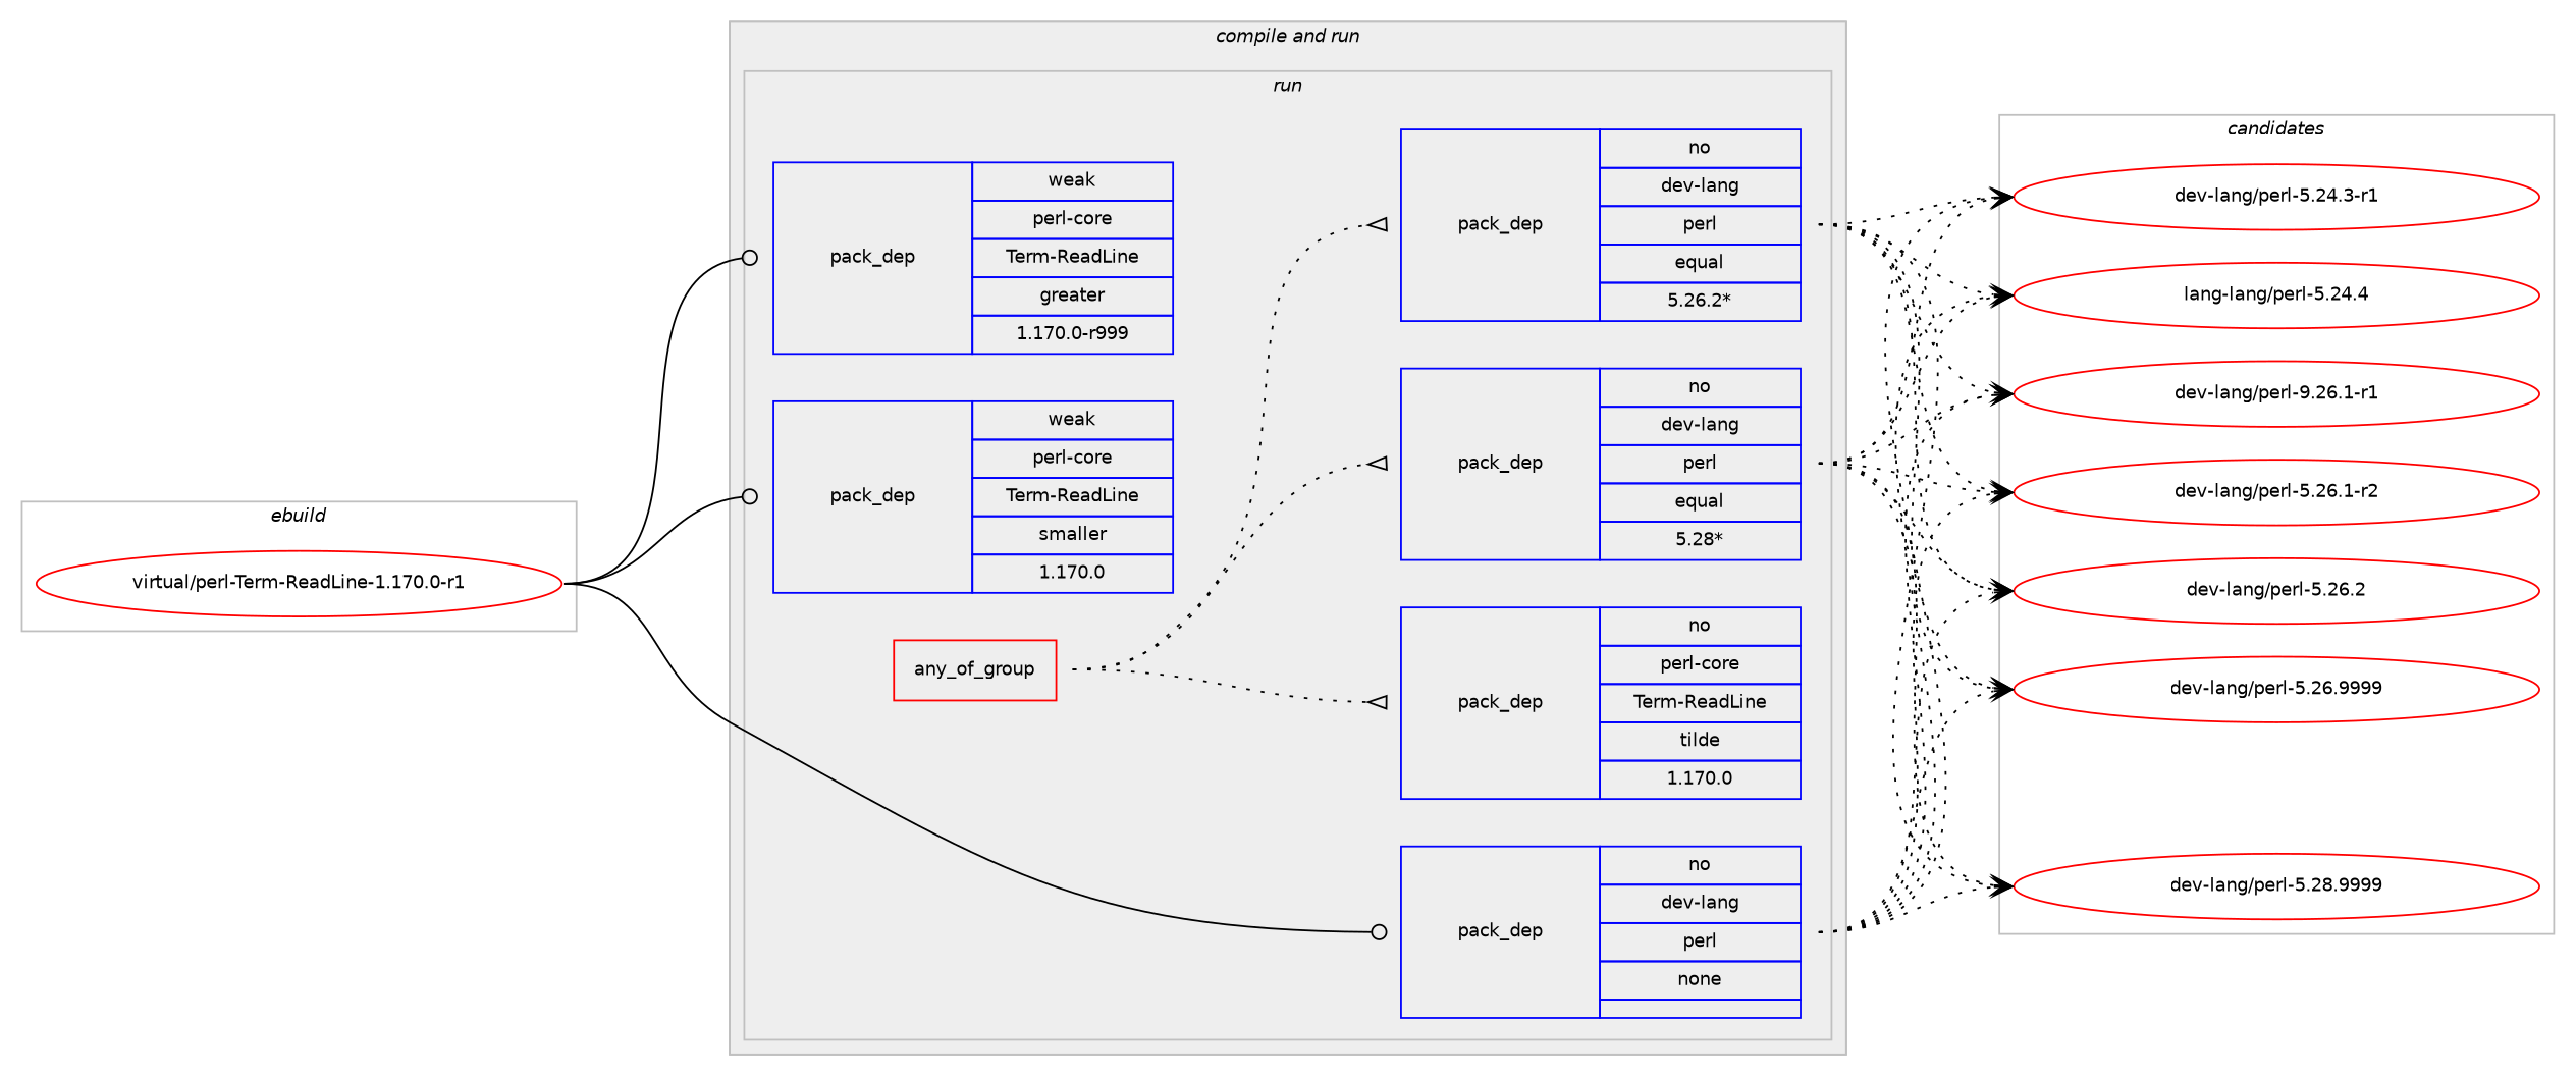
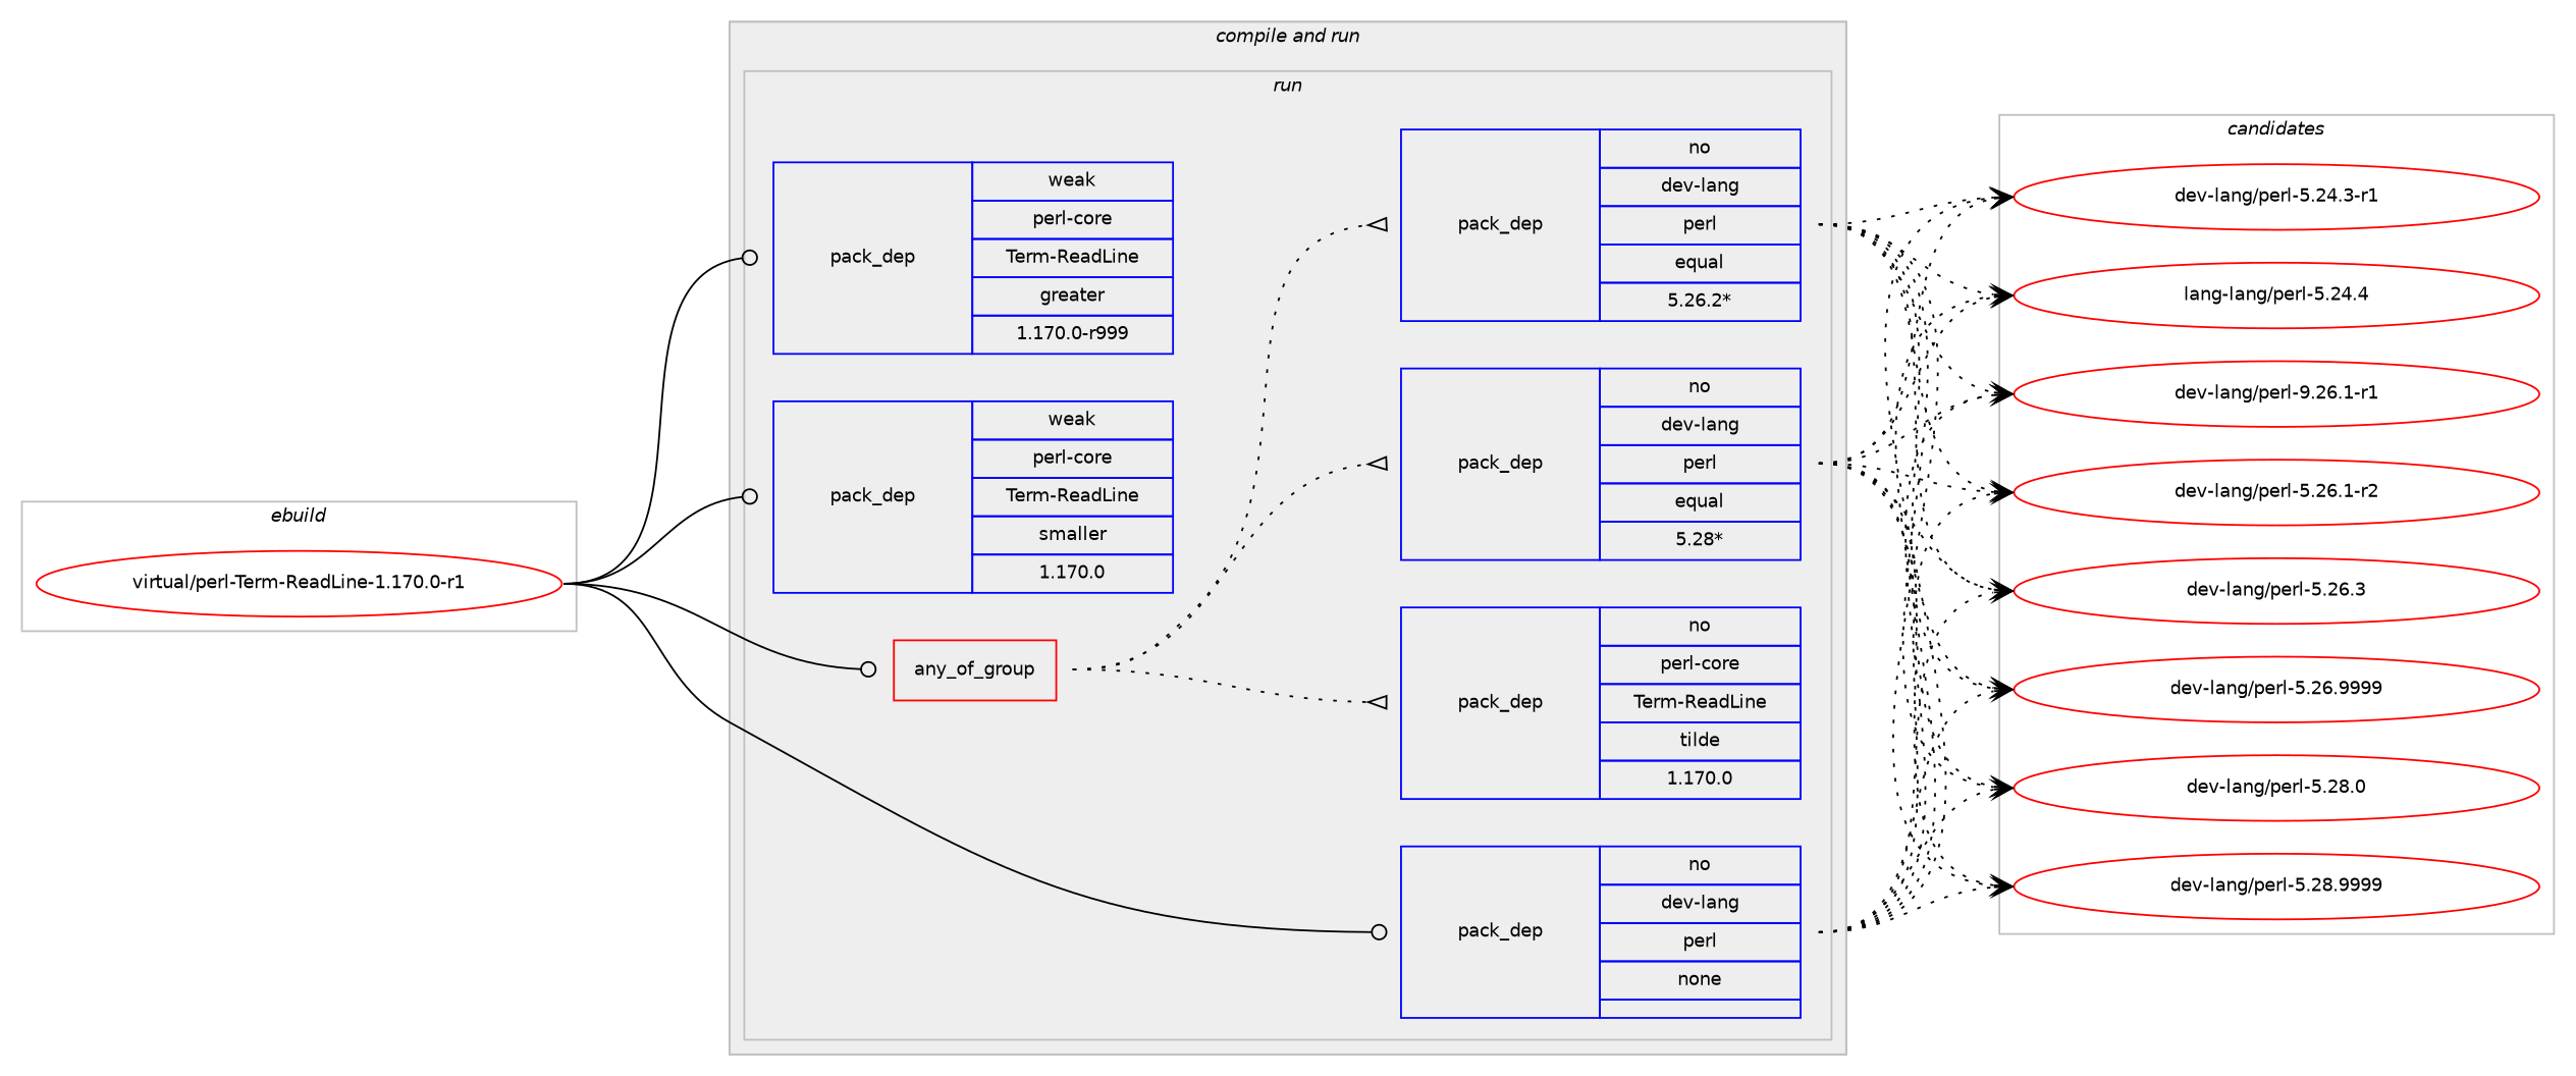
  digraph {
    compound=true
    concentrate=true
    fontname=Helvetica
    fontsize=10
    newrank=true
    rankdir=LR
    ranksep=1.5
    node [color=red fontname=Helvetica fontsize=10]
    edge [arrowhead=vee headport=w style=dotted tailport=e weight=100]
    n1 [label="virtual/perl-Term-ReadLine-1.170.0-r1" width=4]
    n2 [color=blue label=<<TABLE BORDER="0" CELLBORDER="1" CELLSPACING="0" CELLPADDING="4" WIDTH="220"><TR><TD ROWSPAN="6" CELLPADDING="30">pack_dep</TD></TR><TR><TD WIDTH="110">no</TD></TR><TR><TD>dev-lang</TD></TR><TR><TD>perl</TD></TR><TR><TD>equal</TD></TR><TR><TD>5.28*</TD></TR></TABLE>> shape=none]
    n3 [color=blue label=<<TABLE BORDER="0" CELLBORDER="1" CELLSPACING="0" CELLPADDING="4" WIDTH="220"><TR><TD ROWSPAN="6" CELLPADDING="30">pack_dep</TD></TR><TR><TD WIDTH="110">no</TD></TR><TR><TD>dev-lang</TD></TR><TR><TD>perl</TD></TR><TR><TD>equal</TD></TR><TR><TD>5.26.2*</TD></TR></TABLE>> shape=none]
    n4 [color=blue label=<<TABLE BORDER="0" CELLBORDER="1" CELLSPACING="0" CELLPADDING="4" WIDTH="220"><TR><TD ROWSPAN="6" CELLPADDING="30">pack_dep</TD></TR><TR><TD WIDTH="110">no</TD></TR><TR><TD>perl-core</TD></TR><TR><TD>Term-ReadLine</TD></TR><TR><TD>tilde</TD></TR><TR><TD>1.170.0</TD></TR></TABLE>> shape=none]
    n5 [label=<<TABLE BORDER="0" CELLBORDER="1" CELLSPACING="0" CELLPADDING="4"><TR><TD CELLPADDING="10">any_of_group</TD></TR></TABLE>> shape=none]
    n6 [color=blue label=<<TABLE BORDER="0" CELLBORDER="1" CELLSPACING="0" CELLPADDING="4" WIDTH="220"><TR><TD ROWSPAN="6" CELLPADDING="30">pack_dep</TD></TR><TR><TD WIDTH="110">no</TD></TR><TR><TD>dev-lang</TD></TR><TR><TD>perl</TD></TR><TR><TD>none</TD></TR><TR><TD></TD></TR></TABLE>> shape=none]
    n7 [color=blue label=<<TABLE BORDER="0" CELLBORDER="1" CELLSPACING="0" CELLPADDING="4" WIDTH="220"><TR><TD ROWSPAN="6" CELLPADDING="30">pack_dep</TD></TR><TR><TD WIDTH="110">weak</TD></TR><TR><TD>perl-core</TD></TR><TR><TD>Term-ReadLine</TD></TR><TR><TD>greater</TD></TR><TR><TD>1.170.0-r999</TD></TR></TABLE>> shape=none]
    n8 [color=blue label=<<TABLE BORDER="0" CELLBORDER="1" CELLSPACING="0" CELLPADDING="4" WIDTH="220"><TR><TD ROWSPAN="6" CELLPADDING="30">pack_dep</TD></TR><TR><TD WIDTH="110">weak</TD></TR><TR><TD>perl-core</TD></TR><TR><TD>Term-ReadLine</TD></TR><TR><TD>smaller</TD></TR><TR><TD>1.170.0</TD></TR></TABLE>> shape=none]
    n9 [label="dev-lang/perl-5.24.3-r1" width=4]
    n10 [label="lang-lang/perl-5.24.4" width=4]
    n11 [label="dev-lang/perl-9.26.1-r1" width=4]
    n12 [label="dev-lang/perl-5.26.1-r2" width=4]
-   n13 [label="dev-lang/perl-5.26.2" width=4]
+   n13 [label="dev-lang/perl-5.26.3" width=4]
    n14 [label="dev-lang/perl-5.26.9999" width=4]
+   n15 [label="dev-lang/perl-5.28.0" width=4]
    n16 [label="dev-lang/perl-5.28.9999" width=4]
    subgraph cluster_1 {
      color=gray
      label=<<i>ebuild</i>>
      rank=same
      n1
    }
    subgraph cluster_2 {
      color=gray
      label=<<i>dependencies</i>>
      subgraph cluster_3 {
        color=gray
        fillcolor="#eeeeee"
        label=<<i>compile</i>>
        style=filled
      }
      subgraph cluster_4 {
        color=gray
        fillcolor="#eeeeee"
        label=<<i>compile and run</i>>
        style=filled
      }
      subgraph cluster_5 {
        color=gray
        fillcolor="#eeeeee"
        label=<<i>run</i>>
        style=filled
        subgraph sub_6 {
          color=gray
          fillcolor="#eeeeee"
          label=<<i>run</i>>
          style=filled
          n5
          subgraph sub_7 {
            color=gray
            fillcolor="#eeeeee"
            label=<<i>run</i>>
            style=filled
            n2
          }
          subgraph sub_8 {
            color=gray
            fillcolor="#eeeeee"
            label=<<i>run</i>>
            style=filled
            n3
          }
          subgraph sub_9 {
            color=gray
            fillcolor="#eeeeee"
            label=<<i>run</i>>
            style=filled
            n4
          }
        }
        subgraph sub_10 {
          color=gray
          fillcolor="#eeeeee"
          label=<<i>run</i>>
          style=filled
          n6
        }
        subgraph sub_11 {
          color=gray
          fillcolor="#eeeeee"
          label=<<i>run</i>>
          style=filled
          n7
        }
        subgraph sub_12 {
          color=gray
          fillcolor="#eeeeee"
          label=<<i>run</i>>
          style=filled
          n8
        }
      }
    }
    subgraph cluster_13 {
      color=gray
      label=<<i>candidates</i>>
      rank=same
      subgraph sub_14 {
        color=black
        label=<<i>candidates</i>>
        nodesep=1
        rank=same
        n9
        n10
        n11
        n12
        n13
        n14
+       n15
        n16
      }
      subgraph sub_15 {
        color=black
        label=<<i>candidates</i>>
        nodesep=1
        rank=same
        n9
        n10
        n11
        n12
        n13
        n14
+       n15
        n16
      }
      subgraph sub_16 {
        color=black
        label=<<i>candidates</i>>
        nodesep=1
        rank=same
      }
      subgraph sub_17 {
        color=black
        label=<<i>candidates</i>>
        nodesep=1
        rank=same
        n9
        n10
        n11
        n12
        n13
        n14
+       n15
        n16
      }
      subgraph sub_18 {
        color=black
        label=<<i>candidates</i>>
        nodesep=1
        rank=same
      }
      subgraph sub_19 {
        color=black
        label=<<i>candidates</i>>
        nodesep=1
        rank=same
      }
    }
+   n1 -> n5 [arrowhead=odot style=solid weight=20]
    n1 -> n6 [arrowhead=odot style=solid weight=20]
    n1 -> n7 [arrowhead=odot style=solid weight=20]
    n1 -> n8 [arrowhead=odot style=solid weight=20]
    n2 -> n9
    n2 -> n10
    n2 -> n11
    n2 -> n12
    n2 -> n13
    n2 -> n14
+   n2 -> n15
    n2 -> n16
    n3 -> n9
    n3 -> n10
    n3 -> n11
    n3 -> n12
    n3 -> n13
    n3 -> n14
+   n3 -> n15
    n3 -> n16
    n5 -> n2 [arrowhead=oinv weight=20]
    n5 -> n3 [arrowhead=oinv weight=20]
    n5 -> n4 [arrowhead=oinv weight=20]
    n6 -> n9
    n6 -> n10
    n6 -> n11
    n6 -> n12
    n6 -> n13
    n6 -> n14
+   n6 -> n15
    n6 -> n16
  }
